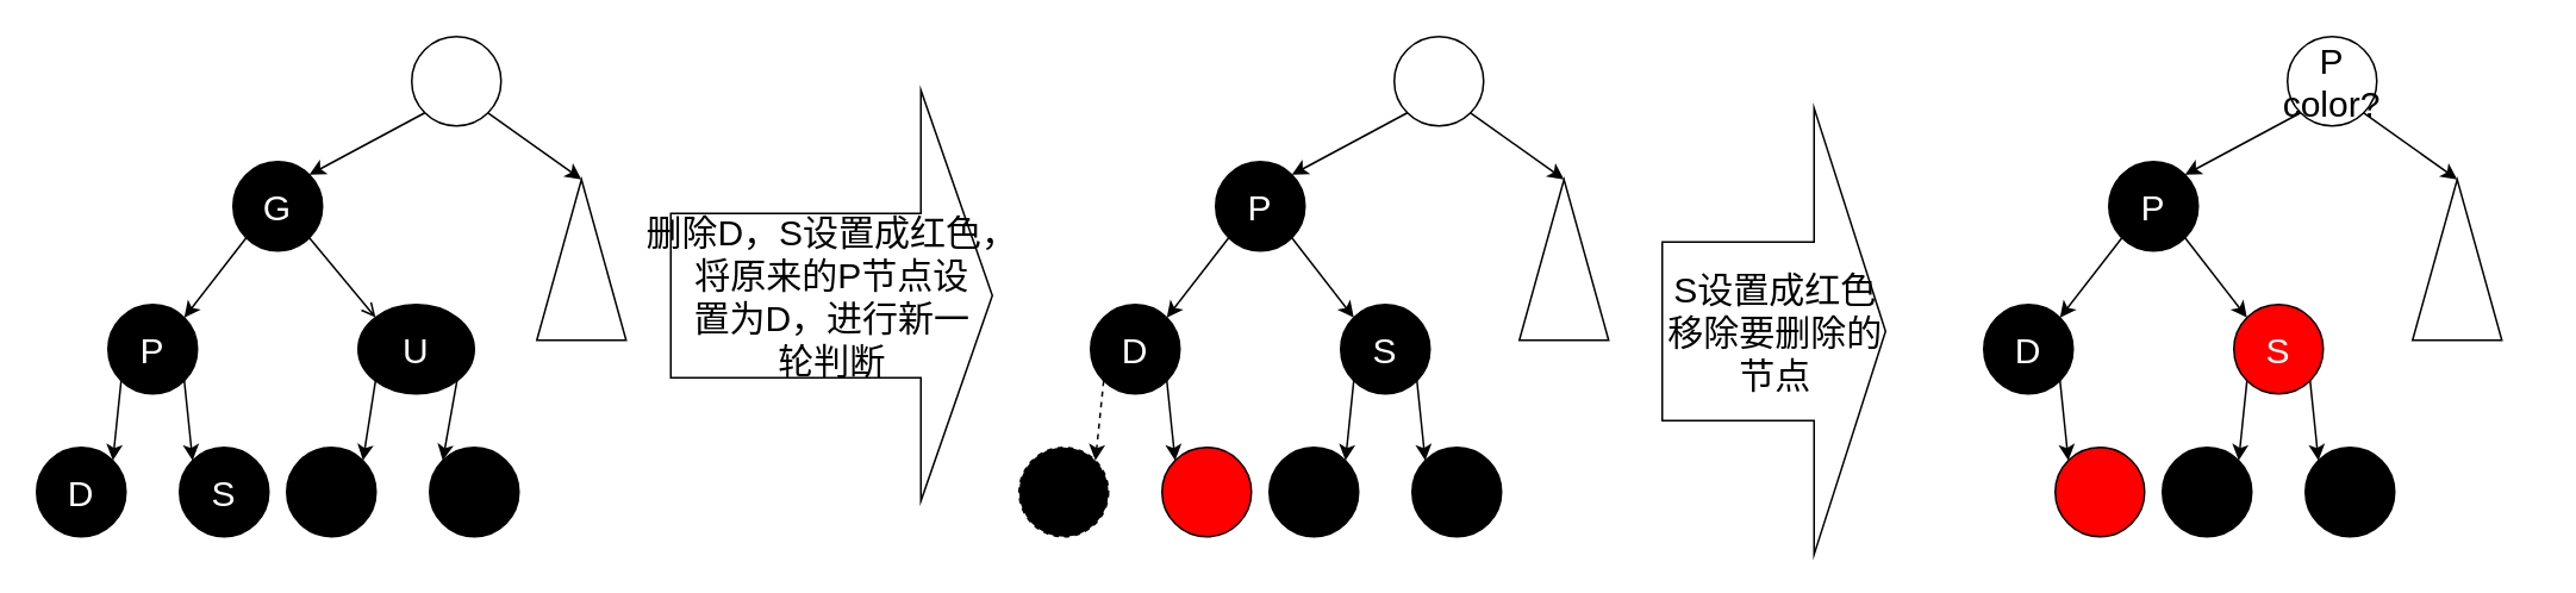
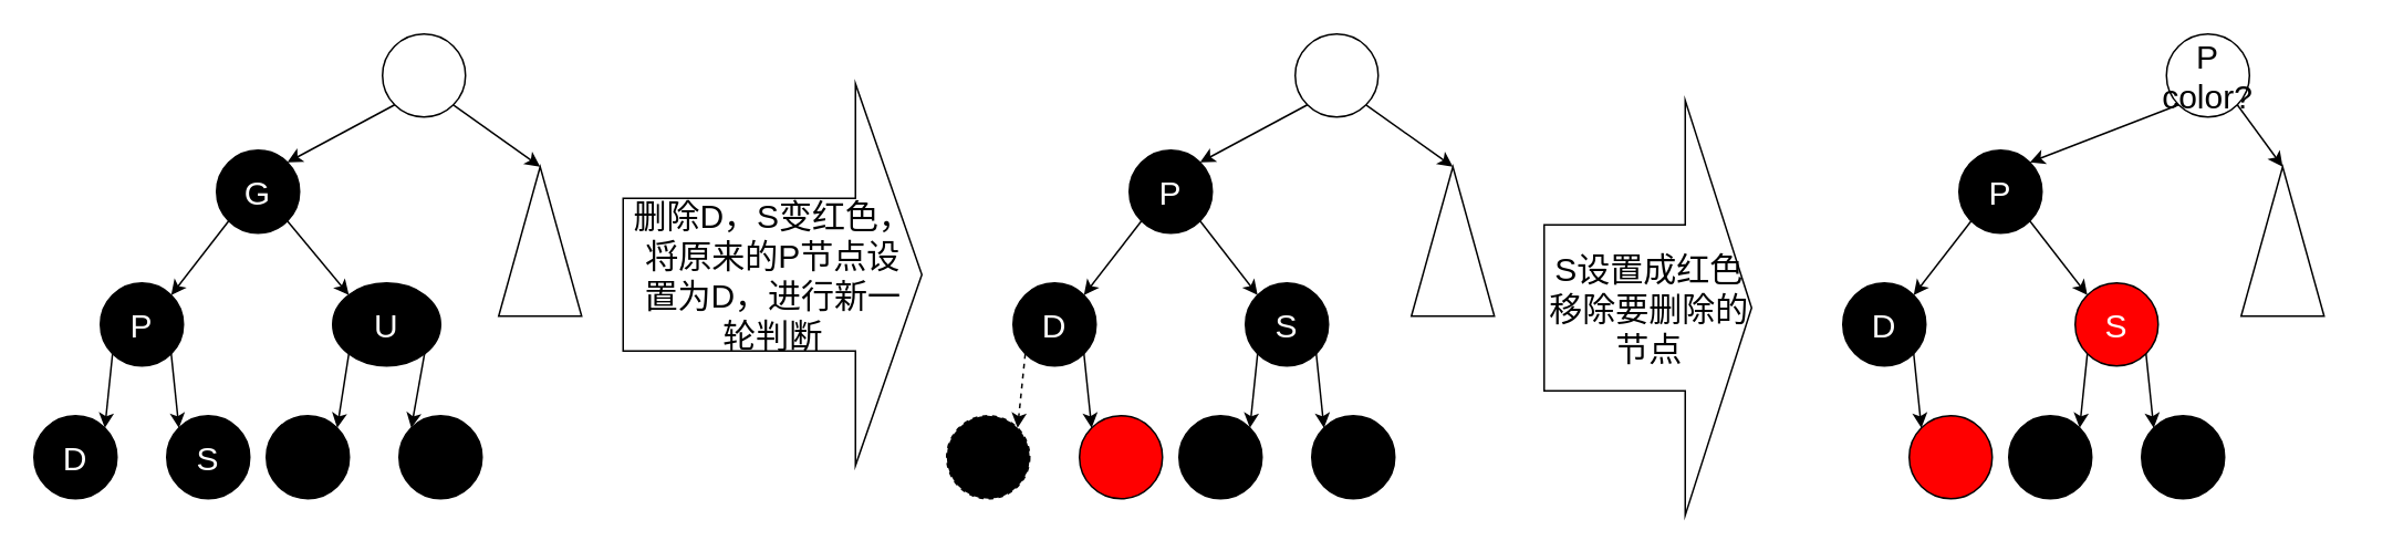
  <mxCell id="0" />
  <mxCell id="1" parent="0" />
  <mxCell id="2" style="edgeStyle=none;rounded=0;orthogonalLoop=1;jettySize=auto;html=1;exitX=0;exitY=1;exitDx=0;exitDy=0;entryX=1;entryY=0;entryDx=0;entryDy=0;fontSize=20;fontColor=#000000;" parent="1" source="4" target="16" edge="1"><mxGeometry relative="1" as="geometry" /></mxCell>
  <mxCell id="3" style="edgeStyle=none;rounded=0;orthogonalLoop=1;jettySize=auto;html=1;exitX=1;exitY=1;exitDx=0;exitDy=0;entryX=0;entryY=0;entryDx=0;entryDy=0;fontSize=20;fontColor=#FFFFFF;" parent="1" source="4" target="17" edge="1"><mxGeometry relative="1" as="geometry" /></mxCell>
  <mxCell id="4" value="&lt;font style=&quot;font-size: 20px;&quot; color=&quot;#ffffff&quot;&gt;U&lt;/font&gt;" style="ellipse;whiteSpace=wrap;html=1;aspect=fixed;fillColor=#000000;" parent="1" vertex="1"><mxGeometry x="200" y="170" width="65" height="50" as="geometry" /></mxCell>
  <mxCell id="5" style="edgeStyle=none;rounded=0;orthogonalLoop=1;jettySize=auto;html=1;exitX=0;exitY=1;exitDx=0;exitDy=0;entryX=1;entryY=0;entryDx=0;entryDy=0;fontSize=20;fontColor=#FFFFFF;" parent="1" source="7" target="10" edge="1"><mxGeometry relative="1" as="geometry" /></mxCell>
- <mxCell id="6" style="edgeStyle=none;rounded=0;orthogonalLoop=1;jettySize=auto;html=1;exitX=1;exitY=1;exitDx=0;exitDy=0;entryX=0;entryY=0;entryDx=0;entryDy=0;fontSize=20;fontColor=#FFFFFF;endArrow=open;" parent="1" source="7" target="4" edge="1"><mxGeometry relative="1" as="geometry" /></mxCell>
+ <mxCell id="6" style="edgeStyle=none;rounded=0;orthogonalLoop=1;jettySize=auto;html=1;exitX=1;exitY=1;exitDx=0;exitDy=0;entryX=0;entryY=0;entryDx=0;entryDy=0;fontSize=20;fontColor=#FFFFFF;" parent="1" source="7" target="4" edge="1"><mxGeometry relative="1" as="geometry" /></mxCell>
  <mxCell id="7" value="&lt;font color=&quot;#ffffff&quot;&gt;&lt;span style=&quot;font-size: 20px;&quot;&gt;G&lt;br&gt;&lt;/span&gt;&lt;/font&gt;" style="ellipse;whiteSpace=wrap;html=1;aspect=fixed;fillColor=#000000;" parent="1" vertex="1"><mxGeometry x="130" y="90" width="50" height="50" as="geometry" /></mxCell>
  <mxCell id="8" style="edgeStyle=none;rounded=0;orthogonalLoop=1;jettySize=auto;html=1;exitX=1;exitY=1;exitDx=0;exitDy=0;entryX=0;entryY=0;entryDx=0;entryDy=0;fontSize=20;fontColor=#FFFFFF;" parent="1" source="10" target="18" edge="1"><mxGeometry relative="1" as="geometry" /></mxCell>
  <mxCell id="9" style="edgeStyle=none;rounded=0;orthogonalLoop=1;jettySize=auto;html=1;exitX=0;exitY=1;exitDx=0;exitDy=0;entryX=1;entryY=0;entryDx=0;entryDy=0;fontSize=20;fontColor=#FFFFFF;" parent="1" source="10" target="19" edge="1"><mxGeometry relative="1" as="geometry" /></mxCell>
  <mxCell id="10" value="&lt;font style=&quot;font-size: 20px;&quot; color=&quot;#ffffff&quot;&gt;P&lt;/font&gt;" style="ellipse;whiteSpace=wrap;html=1;aspect=fixed;fillColor=#000000;" parent="1" vertex="1"><mxGeometry x="60" y="170" width="50" height="50" as="geometry" /></mxCell>
  <mxCell id="11" style="edgeStyle=none;rounded=0;orthogonalLoop=1;jettySize=auto;html=1;exitX=0;exitY=1;exitDx=0;exitDy=0;entryX=1;entryY=0;entryDx=0;entryDy=0;fontSize=20;fontColor=#000000;" parent="1" source="13" target="7" edge="1"><mxGeometry relative="1" as="geometry" /></mxCell>
  <mxCell id="12" style="edgeStyle=none;rounded=0;orthogonalLoop=1;jettySize=auto;html=1;exitX=1;exitY=1;exitDx=0;exitDy=0;entryX=1;entryY=0.5;entryDx=0;entryDy=0;fontSize=20;fontColor=#000000;" parent="1" source="13" target="14" edge="1"><mxGeometry relative="1" as="geometry" /></mxCell>
  <mxCell id="13" value="&lt;font color=&quot;#ffffff&quot;&gt;&lt;span style=&quot;font-size: 20px;&quot;&gt;&lt;br&gt;&lt;/span&gt;&lt;/font&gt;" style="ellipse;whiteSpace=wrap;html=1;aspect=fixed;fillColor=#FFFFFF;" parent="1" vertex="1"><mxGeometry x="230" y="20" width="50" height="50" as="geometry" /></mxCell>
  <mxCell id="14" value="" style="triangle;whiteSpace=wrap;html=1;shadow=0;sketch=0;strokeColor=#000000;fontSize=20;fontColor=#000000;fillColor=#FFFFFF;rotation=-90;" parent="1" vertex="1"><mxGeometry x="280" y="120" width="90" height="50" as="geometry" /></mxCell>
- <mxCell id="15" value="&lt;font color=&quot;#000000&quot;&gt;删除D，S设置成红色，&lt;br&gt;将原来的P节点设&lt;br&gt;置为D，进行新一&lt;br&gt;轮判断&lt;br&gt;&lt;/font&gt;" style="html=1;shadow=0;dashed=0;align=center;verticalAlign=middle;shape=mxgraph.arrows2.arrow;dy=0.6;dx=40;notch=0;sketch=0;strokeColor=#000000;fontSize=20;fontColor=#FFFFFF;fillColor=#FFFFFF;" parent="1" vertex="1"><mxGeometry x="375" y="50" width="180" height="230" as="geometry" /></mxCell>
+ <mxCell id="15" value="&lt;font color=&quot;#000000&quot;&gt;删除D，S变红色，&lt;br&gt;将原来的P节点设&lt;br&gt;置为D，进行新一&lt;br&gt;轮判断&lt;br&gt;&lt;/font&gt;" style="html=1;shadow=0;dashed=0;align=center;verticalAlign=middle;shape=mxgraph.arrows2.arrow;dy=0.6;dx=40;notch=0;sketch=0;strokeColor=#000000;fontSize=20;fontColor=#FFFFFF;fillColor=#FFFFFF;" parent="1" vertex="1"><mxGeometry x="375" y="50" width="180" height="230" as="geometry" /></mxCell>
  <mxCell id="16" value="" style="ellipse;whiteSpace=wrap;html=1;aspect=fixed;fillColor=#000000;" parent="1" vertex="1"><mxGeometry x="160" y="250" width="50" height="50" as="geometry" /></mxCell>
  <mxCell id="17" value="" style="ellipse;whiteSpace=wrap;html=1;aspect=fixed;fillColor=#000000;" parent="1" vertex="1"><mxGeometry x="240" y="250" width="50" height="50" as="geometry" /></mxCell>
  <mxCell id="18" value="&lt;font style=&quot;font-size: 20px;&quot; color=&quot;#ffffff&quot;&gt;S&lt;/font&gt;" style="ellipse;whiteSpace=wrap;html=1;aspect=fixed;fillColor=#000000;" parent="1" vertex="1"><mxGeometry x="100" y="250" width="50" height="50" as="geometry" /></mxCell>
  <mxCell id="19" value="&lt;font style=&quot;font-size: 20px;&quot; color=&quot;#ffffff&quot;&gt;D&lt;/font&gt;" style="ellipse;whiteSpace=wrap;html=1;aspect=fixed;fillColor=#000000;" parent="1" vertex="1"><mxGeometry x="20" y="250" width="50" height="50" as="geometry" /></mxCell>
  <mxCell id="20" style="edgeStyle=none;rounded=0;orthogonalLoop=1;jettySize=auto;html=1;exitX=0;exitY=1;exitDx=0;exitDy=0;entryX=1;entryY=0;entryDx=0;entryDy=0;fontSize=20;fontColor=#000000;" parent="1" source="22" target="33" edge="1"><mxGeometry relative="1" as="geometry" /></mxCell>
  <mxCell id="21" style="edgeStyle=none;rounded=0;orthogonalLoop=1;jettySize=auto;html=1;exitX=1;exitY=1;exitDx=0;exitDy=0;entryX=0;entryY=0;entryDx=0;entryDy=0;fontSize=20;fontColor=#FFFFFF;" parent="1" source="22" target="34" edge="1"><mxGeometry relative="1" as="geometry" /></mxCell>
  <mxCell id="22" value="&lt;font style=&quot;font-size: 20px;&quot; color=&quot;#ffffff&quot;&gt;S&lt;/font&gt;" style="ellipse;whiteSpace=wrap;html=1;aspect=fixed;fillColor=#000000;" parent="1" vertex="1"><mxGeometry x="750" y="170" width="50" height="50" as="geometry" /></mxCell>
  <mxCell id="23" style="edgeStyle=none;rounded=0;orthogonalLoop=1;jettySize=auto;html=1;exitX=0;exitY=1;exitDx=0;exitDy=0;entryX=1;entryY=0;entryDx=0;entryDy=0;fontSize=20;fontColor=#FFFFFF;" parent="1" source="25" target="28" edge="1"><mxGeometry relative="1" as="geometry" /></mxCell>
  <mxCell id="24" style="edgeStyle=none;rounded=0;orthogonalLoop=1;jettySize=auto;html=1;exitX=1;exitY=1;exitDx=0;exitDy=0;entryX=0;entryY=0;entryDx=0;entryDy=0;fontSize=20;fontColor=#FFFFFF;" parent="1" source="25" target="22" edge="1"><mxGeometry relative="1" as="geometry" /></mxCell>
  <mxCell id="25" value="&lt;font color=&quot;#ffffff&quot;&gt;&lt;span style=&quot;font-size: 20px;&quot;&gt;P&lt;br&gt;&lt;/span&gt;&lt;/font&gt;" style="ellipse;whiteSpace=wrap;html=1;aspect=fixed;fillColor=#000000;" parent="1" vertex="1"><mxGeometry x="680" y="90" width="50" height="50" as="geometry" /></mxCell>
  <mxCell id="26" style="edgeStyle=none;rounded=0;orthogonalLoop=1;jettySize=auto;html=1;exitX=1;exitY=1;exitDx=0;exitDy=0;entryX=0;entryY=0;entryDx=0;entryDy=0;fontSize=20;fontColor=#FFFFFF;" parent="1" source="28" target="35" edge="1"><mxGeometry relative="1" as="geometry" /></mxCell>
  <mxCell id="27" style="edgeStyle=none;rounded=0;orthogonalLoop=1;jettySize=auto;html=1;exitX=0;exitY=1;exitDx=0;exitDy=0;entryX=1;entryY=0;entryDx=0;entryDy=0;fontSize=20;fontColor=#FFFFFF;dashed=1;" parent="1" source="28" target="36" edge="1"><mxGeometry relative="1" as="geometry" /></mxCell>
  <mxCell id="28" value="&lt;font style=&quot;font-size: 20px;&quot; color=&quot;#ffffff&quot;&gt;D&lt;/font&gt;" style="ellipse;whiteSpace=wrap;html=1;aspect=fixed;fillColor=#000000;" parent="1" vertex="1"><mxGeometry x="610" y="170" width="50" height="50" as="geometry" /></mxCell>
  <mxCell id="29" style="edgeStyle=none;rounded=0;orthogonalLoop=1;jettySize=auto;html=1;exitX=0;exitY=1;exitDx=0;exitDy=0;entryX=1;entryY=0;entryDx=0;entryDy=0;fontSize=20;fontColor=#000000;" parent="1" source="31" target="25" edge="1"><mxGeometry relative="1" as="geometry" /></mxCell>
  <mxCell id="30" style="edgeStyle=none;rounded=0;orthogonalLoop=1;jettySize=auto;html=1;exitX=1;exitY=1;exitDx=0;exitDy=0;entryX=1;entryY=0.5;entryDx=0;entryDy=0;fontSize=20;fontColor=#000000;" parent="1" source="31" target="32" edge="1"><mxGeometry relative="1" as="geometry" /></mxCell>
  <mxCell id="31" value="&lt;font color=&quot;#ffffff&quot;&gt;&lt;span style=&quot;font-size: 20px;&quot;&gt;&lt;br&gt;&lt;/span&gt;&lt;/font&gt;" style="ellipse;whiteSpace=wrap;html=1;aspect=fixed;fillColor=#FFFFFF;" parent="1" vertex="1"><mxGeometry x="780" y="20" width="50" height="50" as="geometry" /></mxCell>
  <mxCell id="32" value="" style="triangle;whiteSpace=wrap;html=1;shadow=0;sketch=0;strokeColor=#000000;fontSize=20;fontColor=#000000;fillColor=#FFFFFF;rotation=-90;" parent="1" vertex="1"><mxGeometry x="830" y="120" width="90" height="50" as="geometry" /></mxCell>
  <mxCell id="33" value="" style="ellipse;whiteSpace=wrap;html=1;aspect=fixed;fillColor=#000000;" parent="1" vertex="1"><mxGeometry x="710" y="250" width="50" height="50" as="geometry" /></mxCell>
  <mxCell id="34" value="" style="ellipse;whiteSpace=wrap;html=1;aspect=fixed;fillColor=#000000;" parent="1" vertex="1"><mxGeometry x="790" y="250" width="50" height="50" as="geometry" /></mxCell>
  <mxCell id="35" value="" style="ellipse;whiteSpace=wrap;html=1;aspect=fixed;fillColor=#FF0000;" parent="1" vertex="1"><mxGeometry x="650" y="250" width="50" height="50" as="geometry" /></mxCell>
  <mxCell id="36" value="" style="ellipse;whiteSpace=wrap;html=1;aspect=fixed;fillColor=#000000;dashed=1;" parent="1" vertex="1"><mxGeometry x="570" y="250" width="50" height="50" as="geometry" /></mxCell>
  <mxCell id="37" value="&lt;font color=&quot;#000000&quot;&gt;S设置成红色&lt;br&gt;移除要删除的&lt;br&gt;节点&lt;br&gt;&lt;/font&gt;" style="html=1;shadow=0;dashed=0;align=center;verticalAlign=middle;shape=mxgraph.arrows2.arrow;dy=0.6;dx=40;notch=0;sketch=0;strokeColor=#000000;fontSize=20;fontColor=#FFFFFF;fillColor=#FFFFFF;" parent="1" vertex="1"><mxGeometry x="930" y="60" width="125" height="250" as="geometry" /></mxCell>
  <mxCell id="38" style="edgeStyle=none;rounded=0;orthogonalLoop=1;jettySize=auto;html=1;exitX=0;exitY=1;exitDx=0;exitDy=0;entryX=1;entryY=0;entryDx=0;entryDy=0;fontSize=20;fontColor=#000000;" edge="1" parent="1" source="40" target="50"><mxGeometry relative="1" as="geometry" /></mxCell>
  <mxCell id="39" style="edgeStyle=none;rounded=0;orthogonalLoop=1;jettySize=auto;html=1;exitX=1;exitY=1;exitDx=0;exitDy=0;entryX=0;entryY=0;entryDx=0;entryDy=0;fontSize=20;fontColor=#FFFFFF;" edge="1" parent="1" source="40" target="51"><mxGeometry relative="1" as="geometry" /></mxCell>
  <mxCell id="40" value="&lt;font style=&quot;font-size: 20px;&quot; color=&quot;#ffffff&quot;&gt;S&lt;/font&gt;" style="ellipse;whiteSpace=wrap;html=1;aspect=fixed;fillColor=#FF0000;" vertex="1" parent="1"><mxGeometry x="1250" y="170" width="50" height="50" as="geometry" /></mxCell>
  <mxCell id="41" style="edgeStyle=none;rounded=0;orthogonalLoop=1;jettySize=auto;html=1;exitX=0;exitY=1;exitDx=0;exitDy=0;entryX=1;entryY=0;entryDx=0;entryDy=0;fontSize=20;fontColor=#FFFFFF;" edge="1" parent="1" source="43" target="45"><mxGeometry relative="1" as="geometry" /></mxCell>
  <mxCell id="42" style="edgeStyle=none;rounded=0;orthogonalLoop=1;jettySize=auto;html=1;exitX=1;exitY=1;exitDx=0;exitDy=0;entryX=0;entryY=0;entryDx=0;entryDy=0;fontSize=20;fontColor=#FFFFFF;" edge="1" parent="1" source="43" target="40"><mxGeometry relative="1" as="geometry" /></mxCell>
  <mxCell id="43" value="&lt;font color=&quot;#ffffff&quot;&gt;&lt;span style=&quot;font-size: 20px;&quot;&gt;P&lt;br&gt;&lt;/span&gt;&lt;/font&gt;" style="ellipse;whiteSpace=wrap;html=1;aspect=fixed;fillColor=#000000;" vertex="1" parent="1"><mxGeometry x="1180" y="90" width="50" height="50" as="geometry" /></mxCell>
  <mxCell id="44" style="edgeStyle=none;rounded=0;orthogonalLoop=1;jettySize=auto;html=1;exitX=1;exitY=1;exitDx=0;exitDy=0;entryX=0;entryY=0;entryDx=0;entryDy=0;fontSize=20;fontColor=#FFFFFF;" edge="1" parent="1" source="45" target="52"><mxGeometry relative="1" as="geometry" /></mxCell>
  <mxCell id="45" value="&lt;font style=&quot;font-size: 20px;&quot; color=&quot;#ffffff&quot;&gt;D&lt;/font&gt;" style="ellipse;whiteSpace=wrap;html=1;aspect=fixed;fillColor=#000000;" vertex="1" parent="1"><mxGeometry x="1110" y="170" width="50" height="50" as="geometry" /></mxCell>
  <mxCell id="46" style="edgeStyle=none;rounded=0;orthogonalLoop=1;jettySize=auto;html=1;exitX=0;exitY=1;exitDx=0;exitDy=0;entryX=1;entryY=0;entryDx=0;entryDy=0;fontSize=20;fontColor=#000000;" edge="1" parent="1" source="48" target="43"><mxGeometry relative="1" as="geometry" /></mxCell>
  <mxCell id="47" style="edgeStyle=none;rounded=0;orthogonalLoop=1;jettySize=auto;html=1;exitX=1;exitY=1;exitDx=0;exitDy=0;entryX=1;entryY=0.5;entryDx=0;entryDy=0;fontSize=20;fontColor=#000000;" edge="1" parent="1" source="48" target="49"><mxGeometry relative="1" as="geometry" /></mxCell>
- <mxCell id="48" value="&lt;span style=&quot;font-size: 20px;&quot;&gt;P&lt;br&gt;color?&lt;br&gt;&lt;/span&gt;" style="ellipse;whiteSpace=wrap;html=1;aspect=fixed;fillColor=#FFFFFF;" vertex="1" parent="1"><mxGeometry x="1280" y="20" width="50" height="50" as="geometry" /></mxCell>
+ <mxCell id="48" value="&lt;span style=&quot;font-size: 20px;&quot;&gt;P&lt;br&gt;color?&lt;br&gt;&lt;/span&gt;" style="ellipse;whiteSpace=wrap;html=1;aspect=fixed;fillColor=#FFFFFF;" vertex="1" parent="1"><mxGeometry x="1305" y="20" width="50" height="50" as="geometry" /></mxCell>
  <mxCell id="49" value="" style="triangle;whiteSpace=wrap;html=1;shadow=0;sketch=0;strokeColor=#000000;fontSize=20;fontColor=#000000;fillColor=#FFFFFF;rotation=-90;" vertex="1" parent="1"><mxGeometry x="1330" y="120" width="90" height="50" as="geometry" /></mxCell>
  <mxCell id="50" value="" style="ellipse;whiteSpace=wrap;html=1;aspect=fixed;fillColor=#000000;" vertex="1" parent="1"><mxGeometry x="1210" y="250" width="50" height="50" as="geometry" /></mxCell>
  <mxCell id="51" value="" style="ellipse;whiteSpace=wrap;html=1;aspect=fixed;fillColor=#000000;" vertex="1" parent="1"><mxGeometry x="1290" y="250" width="50" height="50" as="geometry" /></mxCell>
  <mxCell id="52" value="" style="ellipse;whiteSpace=wrap;html=1;aspect=fixed;fillColor=#FF0000;" vertex="1" parent="1"><mxGeometry x="1150" y="250" width="50" height="50" as="geometry" /></mxCell>
